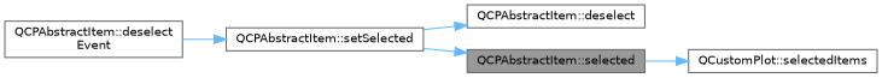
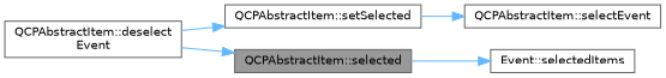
  digraph {
    rankdir=RL
    node [color=grey40 fillcolor=white fontname=Helvetica fontsize=10 shape=box style=filled]
    edge [color=steelblue1 dir=back fontname=Helvetica fontsize=10 labelfontname=Helvetica labelfontsize=10 style=solid]
    n1 [color=gray40 fillcolor=grey60 fontcolor=black height=0.2 label="QCPAbstractItem::selected" width=0.4]
    n2 [height=0.2 label="QCPAbstractItem::setSelected" width=0.4]
-   n3 [height=0.2 label="QCustomPlot::selectedItems" width=0.4]
+   n3 [height=0.2 label="Event::selectedItems" width=0.4]
    n4 [height=0.2 label="QCPAbstractItem::deselect\lEvent" width=0.4]
-   n5 [height=0.2 label="QCPAbstractItem::deselect" width=0.4]
-   n1 -> n2
+   n5 [height=0.2 label="QCPAbstractItem::selectEvent" width=0.4]
+   n1 -> n4
    n2 -> n4
    n3 -> n1
    n5 -> n2
  }
